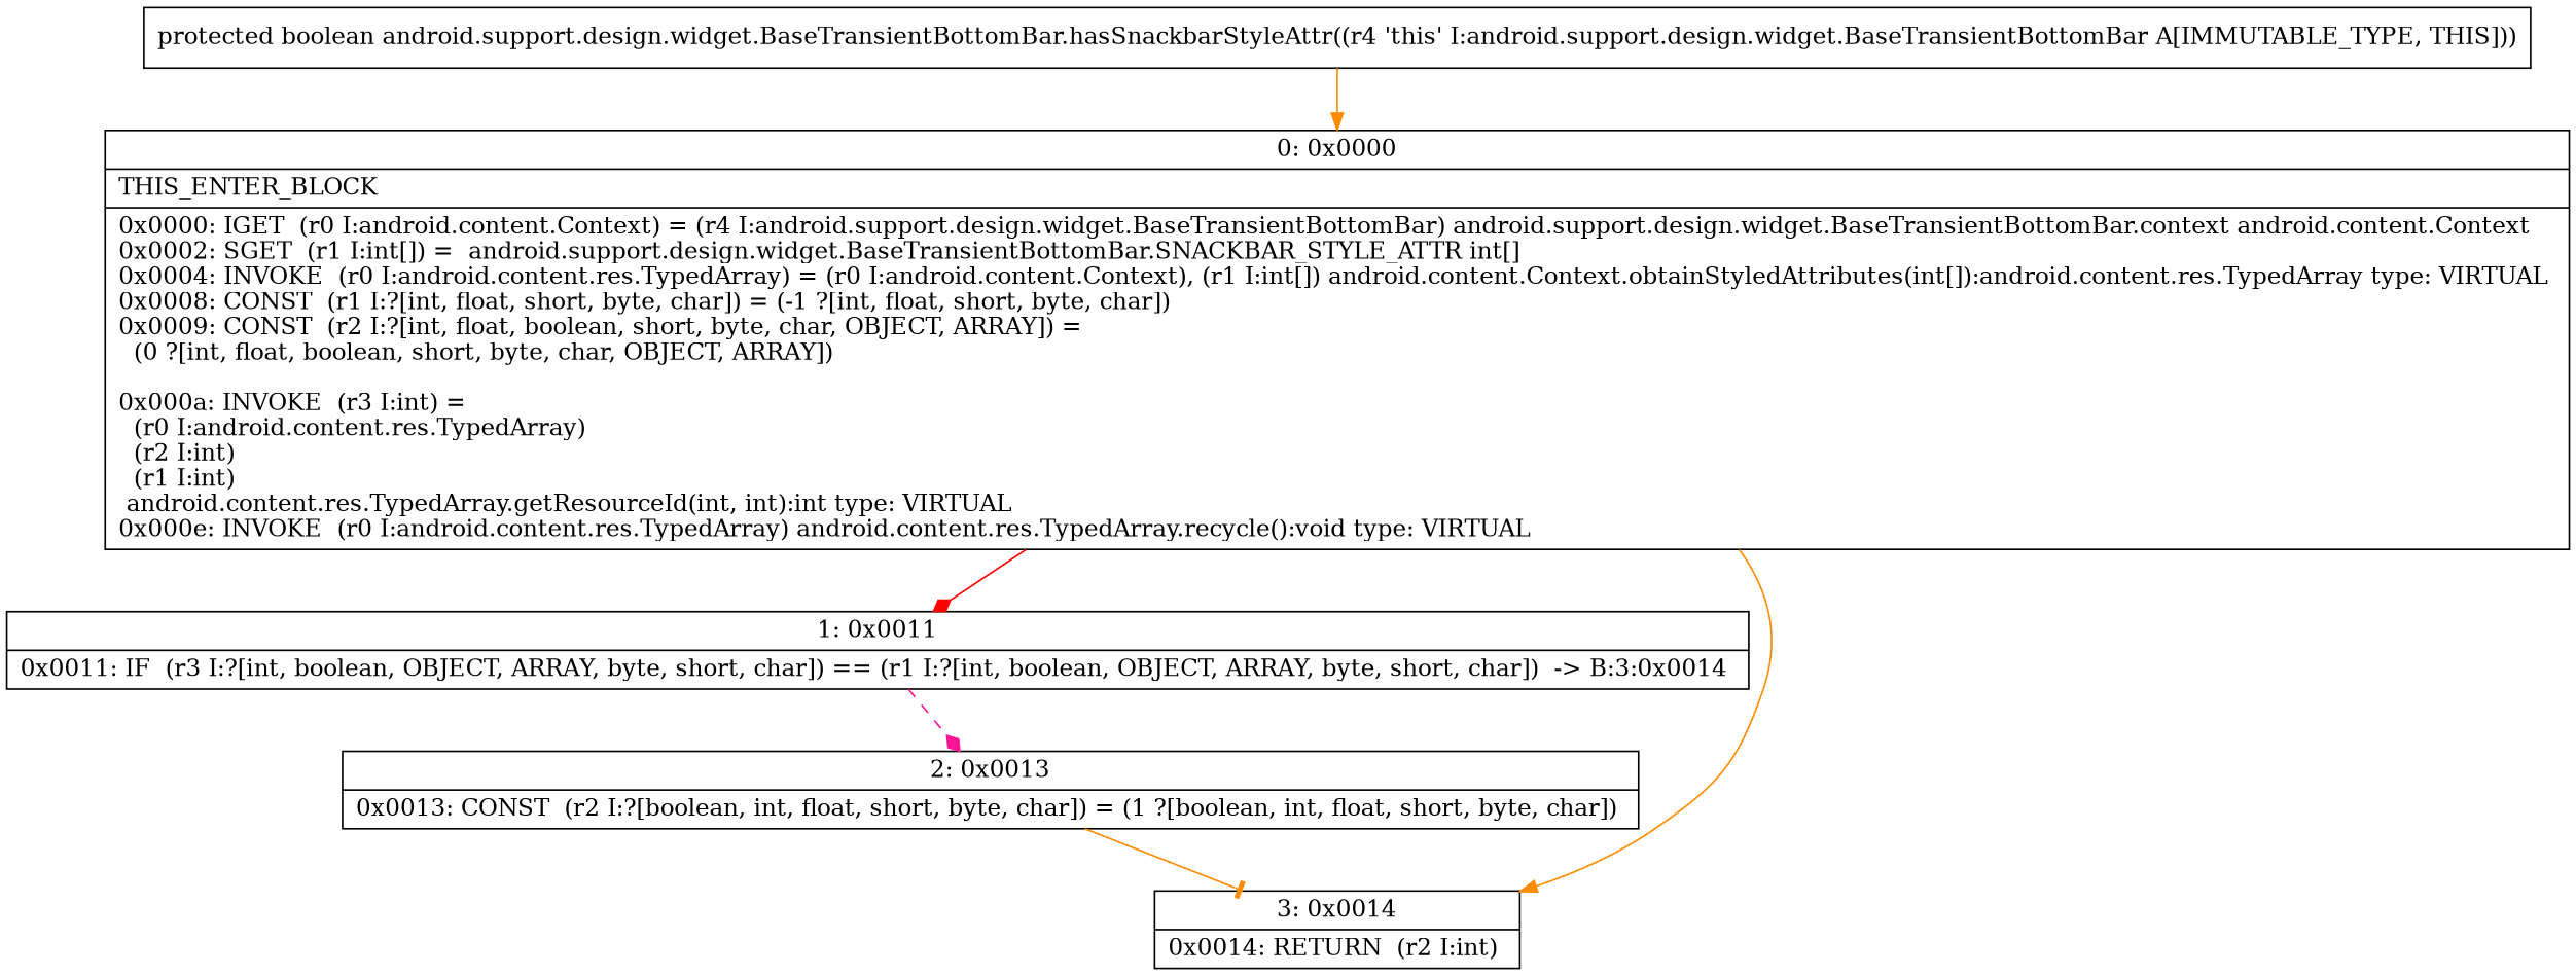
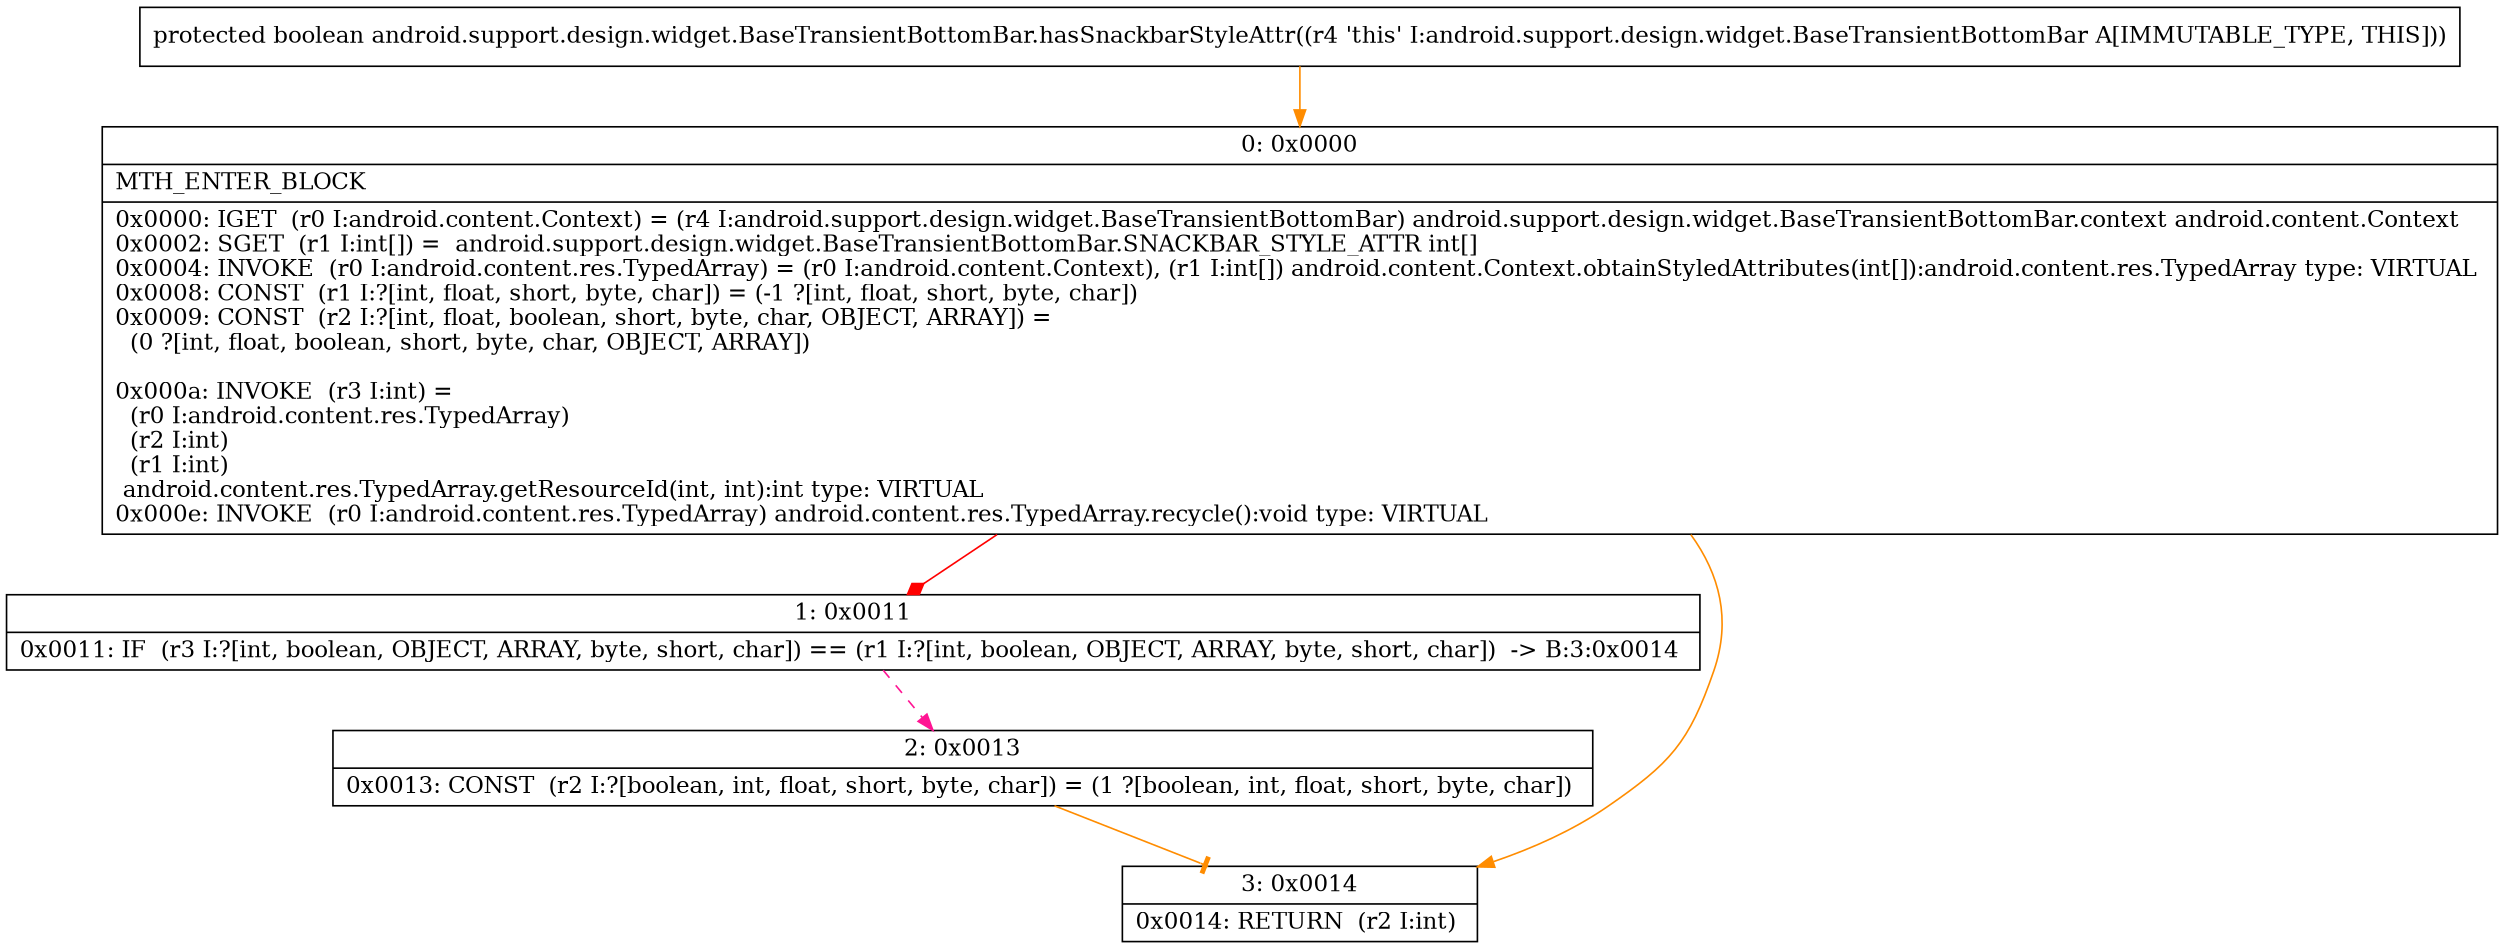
  digraph {
    node [shape=record]
    edge [arrowhead=diamond color=darkorange]
-   n1 [label="{0\:\ 0x0000|THIS_ENTER_BLOCK\l|0x0000: IGET  (r0 I:android.content.Context) = (r4 I:android.support.design.widget.BaseTransientBottomBar) android.support.design.widget.BaseTransientBottomBar.context android.content.Context \l0x0002: SGET  (r1 I:int[]) =  android.support.design.widget.BaseTransientBottomBar.SNACKBAR_STYLE_ATTR int[] \l0x0004: INVOKE  (r0 I:android.content.res.TypedArray) = (r0 I:android.content.Context), (r1 I:int[]) android.content.Context.obtainStyledAttributes(int[]):android.content.res.TypedArray type: VIRTUAL \l0x0008: CONST  (r1 I:?[int, float, short, byte, char]) = (\-1 ?[int, float, short, byte, char]) \l0x0009: CONST  (r2 I:?[int, float, boolean, short, byte, char, OBJECT, ARRAY]) = \l  (0 ?[int, float, boolean, short, byte, char, OBJECT, ARRAY])\l \l0x000a: INVOKE  (r3 I:int) = \l  (r0 I:android.content.res.TypedArray)\l  (r2 I:int)\l  (r1 I:int)\l android.content.res.TypedArray.getResourceId(int, int):int type: VIRTUAL \l0x000e: INVOKE  (r0 I:android.content.res.TypedArray) android.content.res.TypedArray.recycle():void type: VIRTUAL \l}"]
+   n1 [label="{0\:\ 0x0000|MTH_ENTER_BLOCK\l|0x0000: IGET  (r0 I:android.content.Context) = (r4 I:android.support.design.widget.BaseTransientBottomBar) android.support.design.widget.BaseTransientBottomBar.context android.content.Context \l0x0002: SGET  (r1 I:int[]) =  android.support.design.widget.BaseTransientBottomBar.SNACKBAR_STYLE_ATTR int[] \l0x0004: INVOKE  (r0 I:android.content.res.TypedArray) = (r0 I:android.content.Context), (r1 I:int[]) android.content.Context.obtainStyledAttributes(int[]):android.content.res.TypedArray type: VIRTUAL \l0x0008: CONST  (r1 I:?[int, float, short, byte, char]) = (\-1 ?[int, float, short, byte, char]) \l0x0009: CONST  (r2 I:?[int, float, boolean, short, byte, char, OBJECT, ARRAY]) = \l  (0 ?[int, float, boolean, short, byte, char, OBJECT, ARRAY])\l \l0x000a: INVOKE  (r3 I:int) = \l  (r0 I:android.content.res.TypedArray)\l  (r2 I:int)\l  (r1 I:int)\l android.content.res.TypedArray.getResourceId(int, int):int type: VIRTUAL \l0x000e: INVOKE  (r0 I:android.content.res.TypedArray) android.content.res.TypedArray.recycle():void type: VIRTUAL \l}"]
    n2 [label="{1\:\ 0x0011|0x0011: IF  (r3 I:?[int, boolean, OBJECT, ARRAY, byte, short, char]) == (r1 I:?[int, boolean, OBJECT, ARRAY, byte, short, char])  \-\> B:3:0x0014 \l}"]
    n3 [label="{3\:\ 0x0014|0x0014: RETURN  (r2 I:int) \l}"]
    n4 [label="{2\:\ 0x0013|0x0013: CONST  (r2 I:?[boolean, int, float, short, byte, char]) = (1 ?[boolean, int, float, short, byte, char]) \l}"]
    n5 [label="{protected boolean android.support.design.widget.BaseTransientBottomBar.hasSnackbarStyleAttr((r4 'this' I:android.support.design.widget.BaseTransientBottomBar A[IMMUTABLE_TYPE, THIS])) }"]
    n1 -> n2 [color=red]
    n1 -> n3 [arrowhead=normal]
-   n2 -> n4 [color=deeppink style=dashed]
+   n2 -> n4 [arrowhead=normal color=deeppink style=dashed]
    n4 -> n3 [arrowhead=tee]
    n5 -> n1 [arrowhead=normal]
  }
